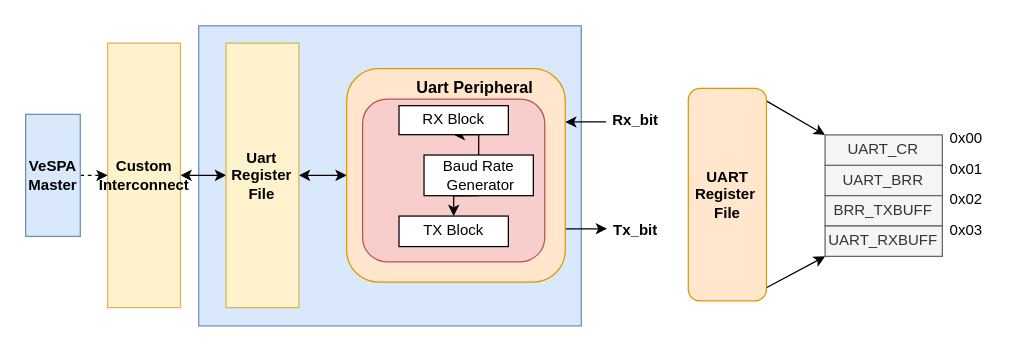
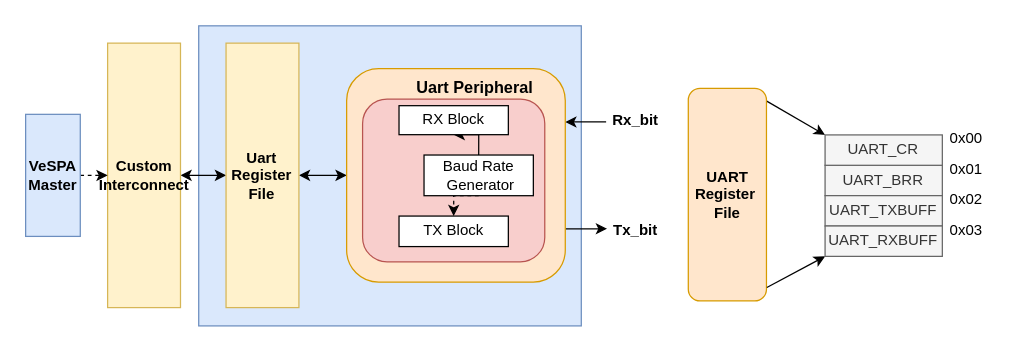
  <mxCell id="0" />
  <mxCell id="1" parent="0" />
  <mxCell id="2" value="" style="group" parent="1" vertex="1" connectable="0"><mxGeometry x="550" y="70" width="236" height="170" as="geometry" /></mxCell>
  <mxCell id="3" style="rounded=0;orthogonalLoop=1;jettySize=auto;html=1;entryX=0;entryY=0;entryDx=0;entryDy=0;exitX=0.998;exitY=0.059;exitDx=0;exitDy=0;exitPerimeter=0;" parent="2" source="4" target="11" edge="1"><mxGeometry relative="1" as="geometry" /></mxCell>
  <mxCell id="4" value="&lt;b&gt;UART&lt;br&gt;Register&amp;nbsp;&lt;br&gt;File&lt;/b&gt;" style="rounded=1;whiteSpace=wrap;html=1;fillColor=#ffe6cc;strokeColor=#d79b00;" parent="2" vertex="1"><mxGeometry width="62.517" height="170" as="geometry" /></mxCell>
  <mxCell id="5" value="UART_BRR" style="rounded=0;whiteSpace=wrap;html=1;fillColor=#f5f5f5;fontColor=#333333;strokeColor=#666666;" parent="2" vertex="1"><mxGeometry x="109.404" y="61.524" width="93.775" height="24.286" as="geometry" /></mxCell>
- <mxCell id="6" value="BRR_TXBUFF" style="rounded=0;whiteSpace=wrap;html=1;fillColor=#f5f5f5;fontColor=#333333;strokeColor=#666666;" parent="2" vertex="1"><mxGeometry x="109.404" y="85.81" width="93.775" height="24.286" as="geometry" /></mxCell>
+ <mxCell id="6" value="UART_TXBUFF" style="rounded=0;whiteSpace=wrap;html=1;fillColor=#f5f5f5;fontColor=#333333;strokeColor=#666666;" parent="2" vertex="1"><mxGeometry x="109.404" y="85.81" width="93.775" height="24.286" as="geometry" /></mxCell>
  <mxCell id="7" style="rounded=0;orthogonalLoop=1;jettySize=auto;html=1;entryX=0;entryY=1;entryDx=0;entryDy=0;exitX=1.005;exitY=0.937;exitDx=0;exitDy=0;exitPerimeter=0;" parent="2" source="4" target="10" edge="1"><mxGeometry relative="1" as="geometry"><mxPoint x="62.517" y="58.286" as="sourcePoint" /><mxPoint x="109.404" y="105.238" as="targetPoint" /></mxGeometry></mxCell>
  <mxCell id="8" value="0x00" style="text;html=1;align=center;verticalAlign=middle;resizable=0;points=[];autosize=1;strokeColor=none;fillColor=none;" parent="2" vertex="1"><mxGeometry x="196.927" y="25.095" width="50" height="30" as="geometry" /></mxCell>
  <mxCell id="9" value="0x01" style="text;html=1;align=center;verticalAlign=middle;resizable=0;points=[];autosize=1;strokeColor=none;fillColor=none;" parent="2" vertex="1"><mxGeometry x="196.927" y="50.19" width="50" height="30" as="geometry" /></mxCell>
  <mxCell id="10" value="UART_RXBUFF" style="rounded=0;whiteSpace=wrap;html=1;fillColor=#f5f5f5;fontColor=#333333;strokeColor=#666666;" parent="2" vertex="1"><mxGeometry x="109.404" y="110.095" width="93.775" height="24.286" as="geometry" /></mxCell>
  <mxCell id="11" value="UART_CR" style="rounded=0;whiteSpace=wrap;html=1;fillColor=#f5f5f5;fontColor=#333333;strokeColor=#666666;" parent="2" vertex="1"><mxGeometry x="109.404" y="37.238" width="93.775" height="24.286" as="geometry" /></mxCell>
  <mxCell id="12" value="0x02" style="text;html=1;align=center;verticalAlign=middle;resizable=0;points=[];autosize=1;strokeColor=none;fillColor=none;" parent="2" vertex="1"><mxGeometry x="196.927" y="74.476" width="50" height="30" as="geometry" /></mxCell>
  <mxCell id="13" value="0x03" style="text;html=1;align=center;verticalAlign=middle;resizable=0;points=[];autosize=1;strokeColor=none;fillColor=none;" parent="2" vertex="1"><mxGeometry x="196.927" y="98.762" width="50" height="30" as="geometry" /></mxCell>
  <mxCell id="14" value="" style="group" parent="1" vertex="1" connectable="0"><mxGeometry x="20" y="20" width="510" height="240" as="geometry" /></mxCell>
  <mxCell id="15" value="" style="rounded=0;whiteSpace=wrap;html=1;fillColor=#dae8fc;strokeColor=#6c8ebf;" parent="14" vertex="1"><mxGeometry x="138.429" width="306" height="240.0" as="geometry" /></mxCell>
  <mxCell id="16" style="edgeStyle=orthogonalEdgeStyle;rounded=0;orthogonalLoop=1;jettySize=auto;html=1;entryX=0;entryY=0.5;entryDx=0;entryDy=0;startArrow=classic;startFill=1;" parent="14" source="17" target="24" edge="1"><mxGeometry relative="1" as="geometry" /></mxCell>
  <mxCell id="17" value="&lt;div&gt;&lt;b&gt;Custom&lt;br&gt;Interconnect&lt;/b&gt;&lt;/div&gt;" style="rounded=0;whiteSpace=wrap;html=1;fillColor=#fff2cc;strokeColor=#d6b656;" parent="14" vertex="1"><mxGeometry x="65.571" y="13.831" width="58.286" height="211.525" as="geometry" /></mxCell>
  <mxCell id="18" style="edgeStyle=orthogonalEdgeStyle;rounded=0;orthogonalLoop=1;jettySize=auto;html=1;exitX=1;exitY=0.25;exitDx=0;exitDy=0;startArrow=classic;startFill=1;endArrow=none;endFill=0;entryX=-0.046;entryY=0.526;entryDx=0;entryDy=0;entryPerimeter=0;" parent="14" source="26" target="22" edge="1"><mxGeometry relative="1" as="geometry"><mxPoint x="466.286" y="76.995" as="targetPoint" /><mxPoint x="475.32" y="38.237" as="sourcePoint" /></mxGeometry></mxCell>
  <mxCell id="19" style="edgeStyle=orthogonalEdgeStyle;rounded=0;orthogonalLoop=1;jettySize=auto;html=1;entryX=0;entryY=0.5;entryDx=0;entryDy=0;dashed=1;" parent="14" source="20" target="17" edge="1"><mxGeometry relative="1" as="geometry" /></mxCell>
  <mxCell id="20" value="&lt;div&gt;&lt;b&gt;VeSPA&lt;br&gt;Master&lt;/b&gt;&lt;/div&gt;" style="text;html=1;align=center;verticalAlign=middle;whiteSpace=wrap;rounded=0;fillColor=#dae8fc;strokeColor=#6c8ebf;" parent="14" vertex="1"><mxGeometry y="70.78" width="43.714" height="97.627" as="geometry" /></mxCell>
  <mxCell id="21" value="&lt;b&gt;Tx_bit&lt;/b&gt;" style="text;html=1;align=center;verticalAlign=middle;whiteSpace=wrap;rounded=0;" parent="14" vertex="1"><mxGeometry x="466.286" y="152.136" width="43.714" height="24.407" as="geometry" /></mxCell>
  <mxCell id="22" value="&lt;b&gt;Rx_bit&lt;/b&gt;" style="text;html=1;align=center;verticalAlign=middle;whiteSpace=wrap;rounded=0;" parent="14" vertex="1"><mxGeometry x="466.286" y="63.864" width="43.714" height="24.407" as="geometry" /></mxCell>
  <mxCell id="23" style="edgeStyle=orthogonalEdgeStyle;rounded=0;orthogonalLoop=1;jettySize=auto;html=1;entryX=0;entryY=0.5;entryDx=0;entryDy=0;startArrow=classic;startFill=1;" parent="14" source="24" target="26" edge="1"><mxGeometry relative="1" as="geometry" /></mxCell>
  <mxCell id="24" value="&lt;div&gt;&lt;b&gt;Uart&lt;br&gt;Register&lt;br&gt;File&lt;/b&gt;&lt;/div&gt;" style="rounded=0;whiteSpace=wrap;html=1;fillColor=#fff2cc;strokeColor=#d6b656;" parent="14" vertex="1"><mxGeometry x="160.286" y="13.831" width="58.286" height="211.525" as="geometry" /></mxCell>
  <mxCell id="25" style="edgeStyle=orthogonalEdgeStyle;rounded=0;orthogonalLoop=1;jettySize=auto;html=1;exitX=1;exitY=0.75;exitDx=0;exitDy=0;entryX=-0.029;entryY=0.406;entryDx=0;entryDy=0;entryPerimeter=0;" parent="14" source="26" target="21" edge="1"><mxGeometry relative="1" as="geometry" /></mxCell>
  <mxCell id="26" value="" style="rounded=1;whiteSpace=wrap;html=1;fillColor=#ffe6cc;strokeColor=#d79b00;" parent="14" vertex="1"><mxGeometry x="256.749" y="34.169" width="174.857" height="170.847" as="geometry" /></mxCell>
  <mxCell id="27" value="" style="rounded=1;whiteSpace=wrap;html=1;fillColor=#f8cecc;strokeColor=#b85450;" parent="14" vertex="1"><mxGeometry x="269.499" y="58.576" width="145.714" height="130.169" as="geometry" /></mxCell>
  <mxCell id="28" value="&lt;b&gt;&lt;font style=&quot;font-size: 13px;&quot;&gt;Uart Peripheral&lt;/font&gt;&lt;/b&gt;" style="text;html=1;align=center;verticalAlign=middle;resizable=0;points=[];autosize=1;strokeColor=none;fillColor=none;" parent="14" vertex="1"><mxGeometry x="298.641" y="34.169" width="120" height="30" as="geometry" /></mxCell>
  <mxCell id="29" style="edgeStyle=orthogonalEdgeStyle;rounded=0;orthogonalLoop=1;jettySize=auto;html=1;exitX=0.5;exitY=1;exitDx=0;exitDy=0;entryX=0.5;entryY=0;entryDx=0;entryDy=0;startArrow=classic;startFill=1;endArrow=none;endFill=0;" parent="14" source="30" target="33" edge="1"><mxGeometry relative="1" as="geometry" /></mxCell>
  <mxCell id="30" value="&lt;div&gt;RX&amp;nbsp;&lt;span style=&quot;background-color: initial;&quot;&gt;Block&lt;/span&gt;&lt;/div&gt;" style="rounded=0;whiteSpace=wrap;html=1;" parent="14" vertex="1"><mxGeometry x="298.641" y="63.864" width="87.429" height="23.186" as="geometry" /></mxCell>
  <mxCell id="31" value="&lt;div&gt;TX&amp;nbsp;&lt;span style=&quot;background-color: initial;&quot;&gt;Block&lt;/span&gt;&lt;/div&gt;" style="rounded=0;whiteSpace=wrap;html=1;" parent="14" vertex="1"><mxGeometry x="298.641" y="152.136" width="87.429" height="24.407" as="geometry" /></mxCell>
- <mxCell id="32" style="edgeStyle=orthogonalEdgeStyle;rounded=0;orthogonalLoop=1;jettySize=auto;html=1;exitX=0.5;exitY=1;exitDx=0;exitDy=0;entryX=0.5;entryY=0;entryDx=0;entryDy=0;" parent="14" source="33" target="31" edge="1"><mxGeometry relative="1" as="geometry" /></mxCell>
+ <mxCell id="32" style="edgeStyle=orthogonalEdgeStyle;rounded=0;orthogonalLoop=1;jettySize=auto;html=1;exitX=0.5;exitY=1;exitDx=0;exitDy=0;entryX=0.5;entryY=0;entryDx=0;entryDy=0;dashed=1;" parent="14" source="33" target="31" edge="1"><mxGeometry relative="1" as="geometry" /></mxCell>
  <mxCell id="33" value="&lt;div&gt;Baud Rate&lt;/div&gt;&lt;div&gt;&amp;nbsp;Generator&lt;/div&gt;" style="rounded=0;whiteSpace=wrap;html=1;" parent="14" vertex="1"><mxGeometry x="318.641" y="103.322" width="87.429" height="32.542" as="geometry" /></mxCell>
